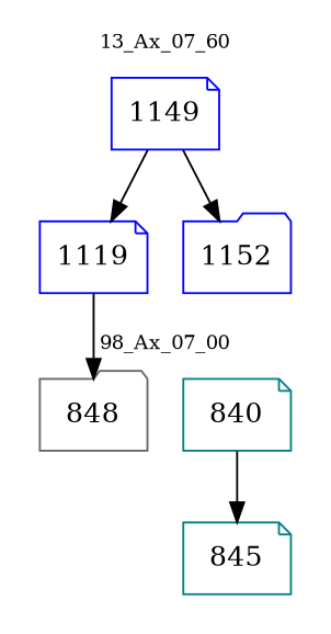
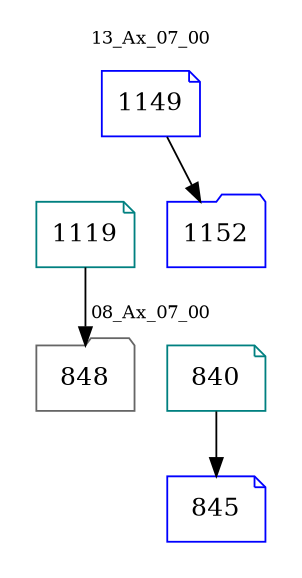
  digraph {
    node [color=blue shape=note]
    edge [color=black]
    n1 [color=teal label=840]
-   n2 [color=teal label=845]
+   n2 [label=845]
    n3 [color=gray40 label=848 shape=folder]
    n4 [label=1149]
-   n5 [label=1119]
+   n5 [color=teal label=1119]
    n6 [label=1152 shape=folder]
    subgraph cluster_1 {
      color=white
      fontsize=10
-     label="98_Ax_07_00"
+     label="08_Ax_07_00"
      n1
      n2
      n3
    }
    subgraph cluster_2 {
      color=white
      fontsize=10
-     label="13_Ax_07_60"
+     label="13_Ax_07_00"
      n4
      n5
      n6
    }
    n1 -> n2
-   n4 -> n5
    n4 -> n6
    n5 -> n3
  }
